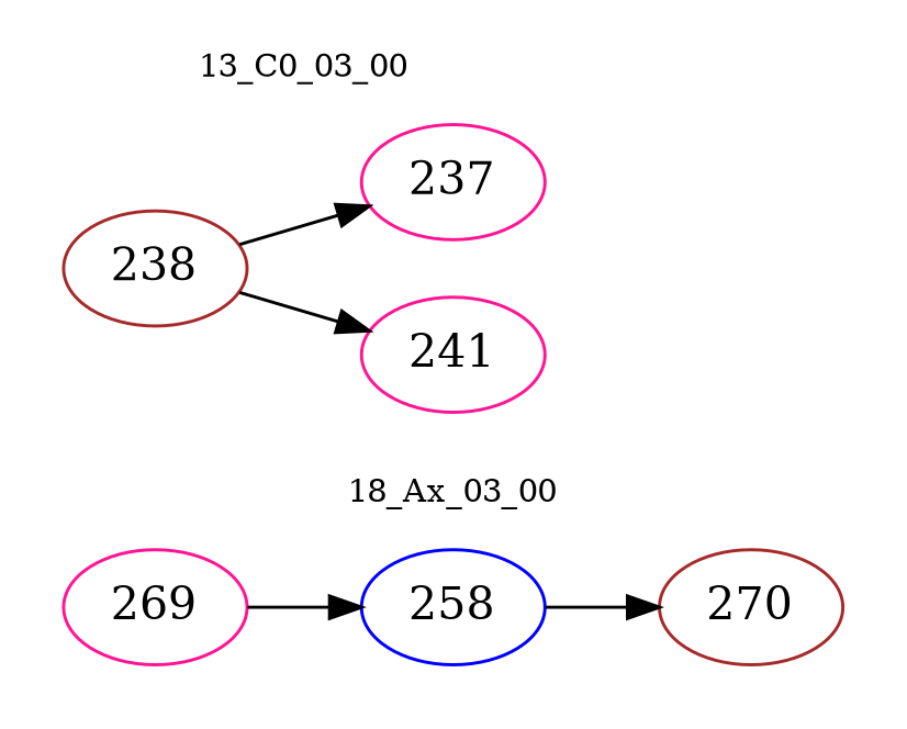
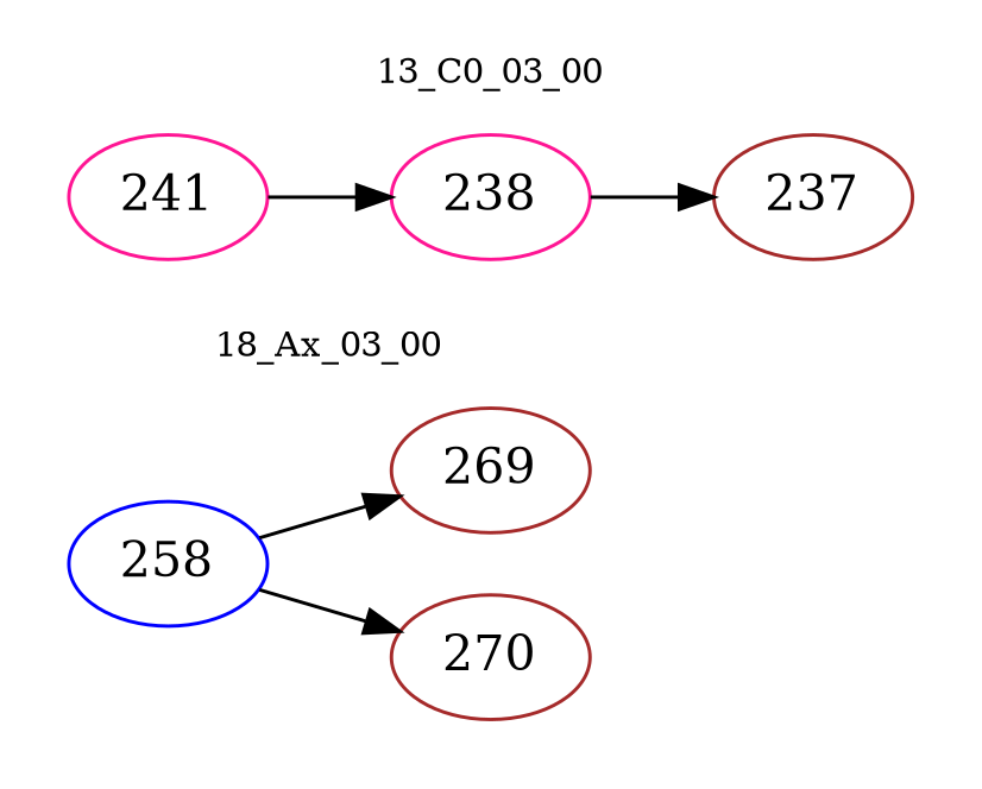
  digraph {
    rankdir=LR
    node [color=brown]
    edge [color=black]
    n1 [color=blue label=258]
    n2 [label=270]
-   n3 [color=deeppink label=269]
+   n3 [label=269]
    n4 [color=deeppink label=241]
-   n5 [color=deeppink label=237]
-   n6 [label=238]
+   n5 [label=237]
+   n6 [color=deeppink label=238]
    subgraph cluster_1 {
      color=white
      fontsize=10
      label="18_Ax_03_00"
      n1
      n2
      n3
    }
    subgraph cluster_2 {
      color=white
      fontsize=10
      label="13_C0_03_00"
      n4
      n5
      n6
    }
    n1 -> n2
-   n3 -> n1
-   n6 -> n4
+   n1 -> n3
+   n4 -> n6
    n6 -> n5
  }
